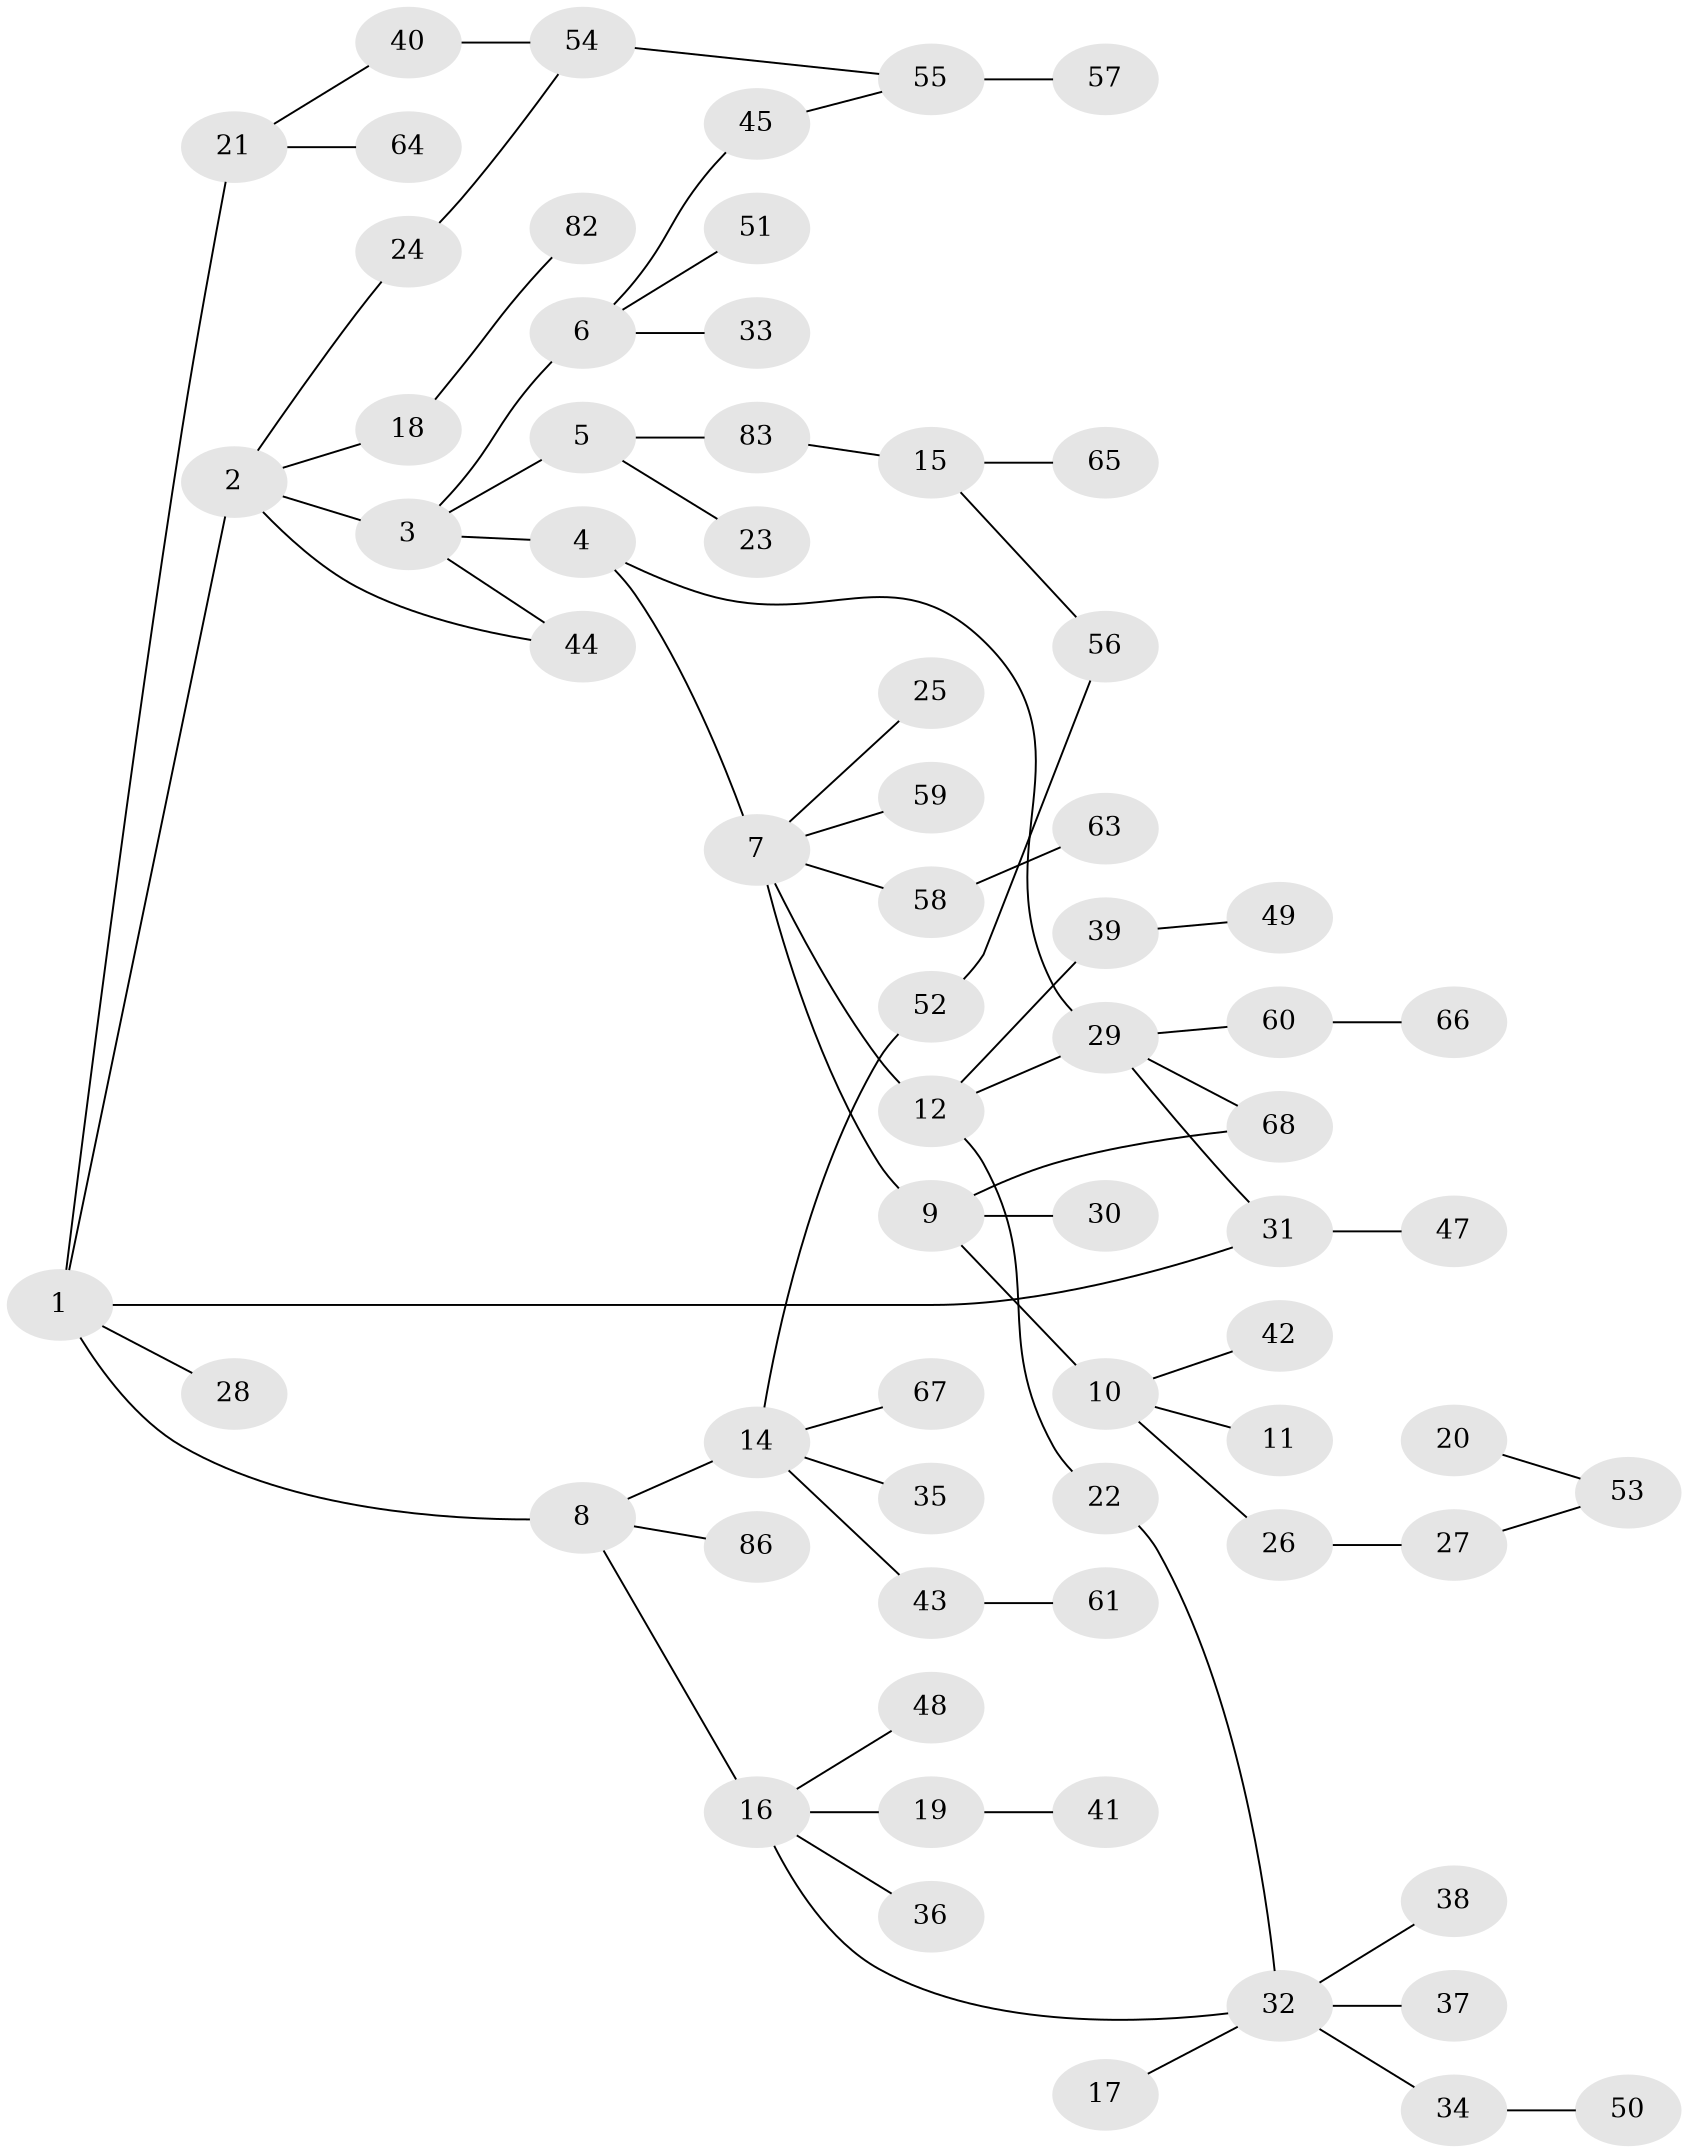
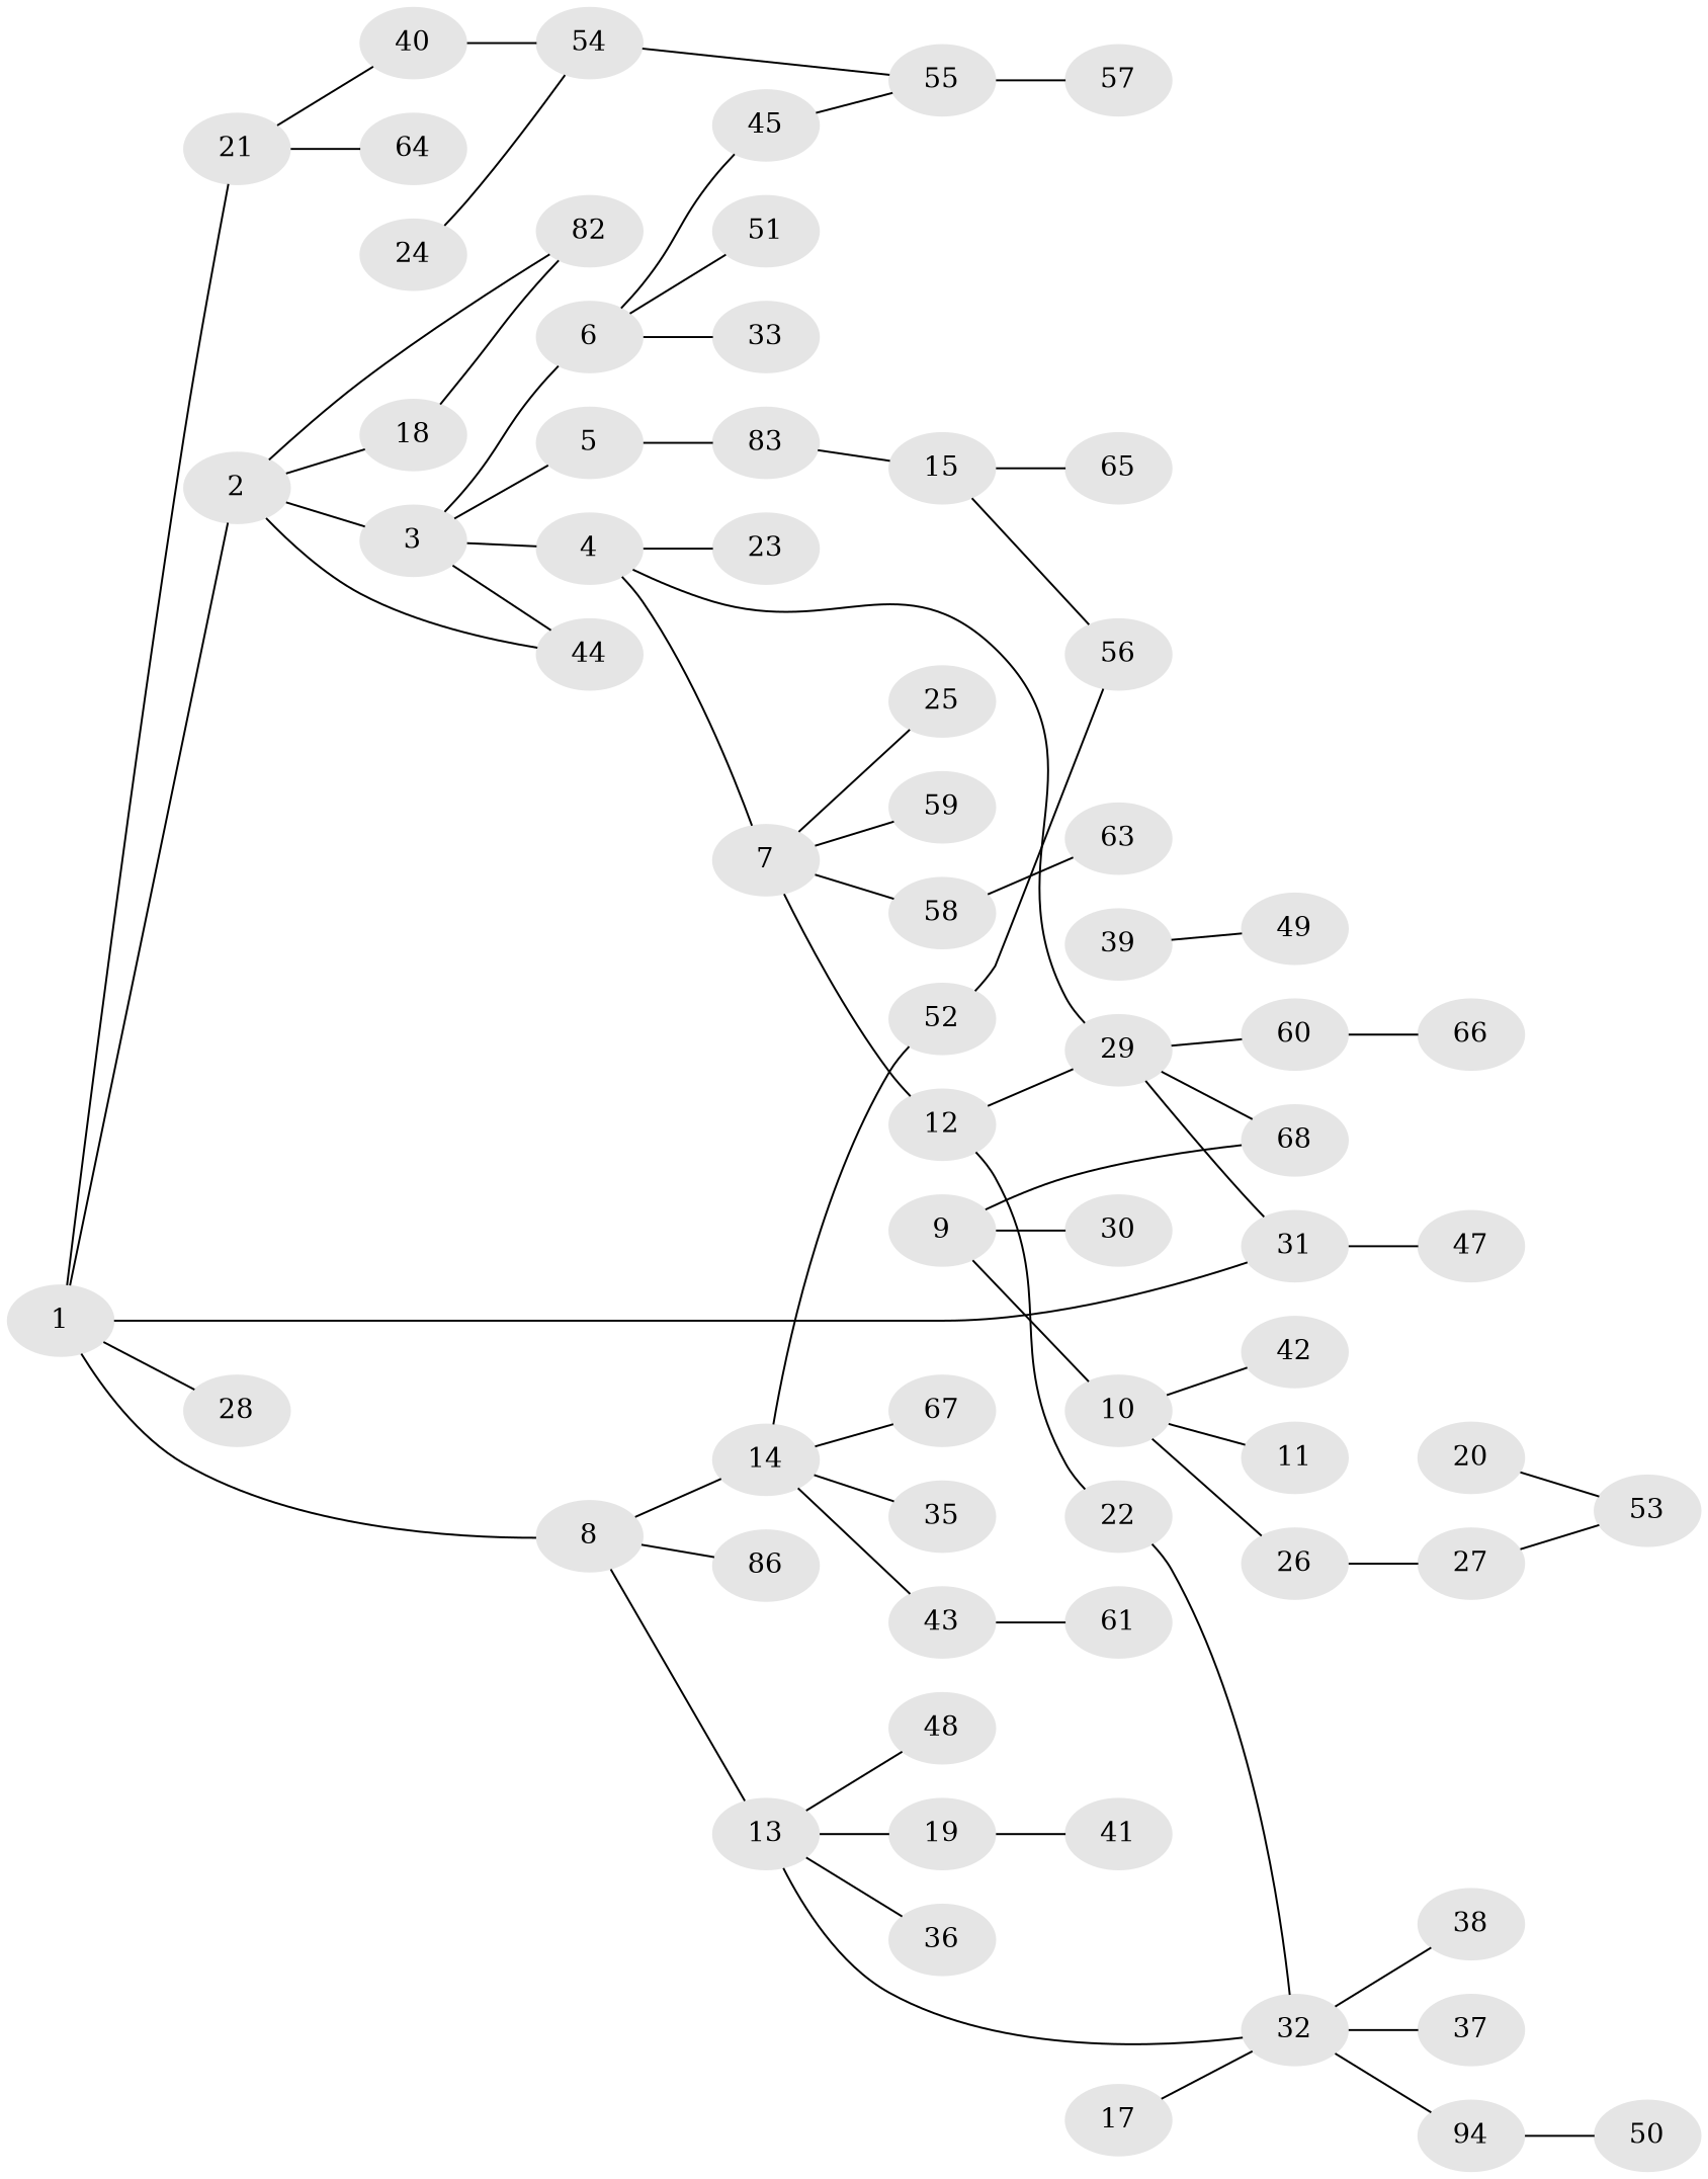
  graph {
    rankdir=LR
    node [color=gray90 style=filled]
    1
    2
    8
    21
    28
    31
    3
    18
    24
    44
    14
-   16
+   16 [label=13]
    n13 [label=86]
    40
    64
    47
    4
    5
    6
    17
    32
    n22 [label=82]
    54
    7
    29
    n26 [label=83]
    23
    33
    45
    51
    9
    12
    25
    58
    59
    68
    60
    15
    20
    53
    55
    10
    30
    22
    39
    63
    35
    43
    52
    67
    19
    36
    48
    11
    26
    42
    27
    49
    56
    65
    61
    41
-   34
+   34 [label=94]
    37
    38
    66
    50
    57
    1 -- 2
    1 -- 8
    1 -- 21
    1 -- 28
    1 -- 31
    2 -- 3
    2 -- 18
-   2 -- 24
+   2 -- n22
    2 -- 44
    8 -- 14
    8 -- 16
    8 -- n13
    21 -- 40
    21 -- 64
    31 -- 47
    3 -- 44
    3 -- 4
    3 -- 5
    3 -- 6
    18 -- n22
    24 -- 54
    14 -- 35
    14 -- 43
    14 -- 52
    14 -- 67
    16 -- 32
    16 -- 19
    16 -- 36
    16 -- 48
    40 -- 54
    4 -- 7
    4 -- 29
    5 -- n26
-   5 -- 23
+   4 -- 23
    6 -- 33
    6 -- 45
    6 -- 51
    17 -- 32
    32 -- 34
    32 -- 37
    32 -- 38
    54 -- 55
-   7 -- 9
    7 -- 12
    7 -- 25
    7 -- 58
    7 -- 59
    29 -- 31
    29 -- 68
    29 -- 60
    n26 -- 15
    45 -- 55
    9 -- 68
    9 -- 10
    9 -- 30
    12 -- 29
    12 -- 22
-   12 -- 39
    58 -- 63
    60 -- 66
    15 -- 56
    15 -- 65
    20 -- 53
    55 -- 57
    10 -- 11
    10 -- 26
    10 -- 42
    22 -- 32
    39 -- 49
    43 -- 61
    52 -- 56
    19 -- 41
    26 -- 27
    27 -- 53
    34 -- 50
  }
